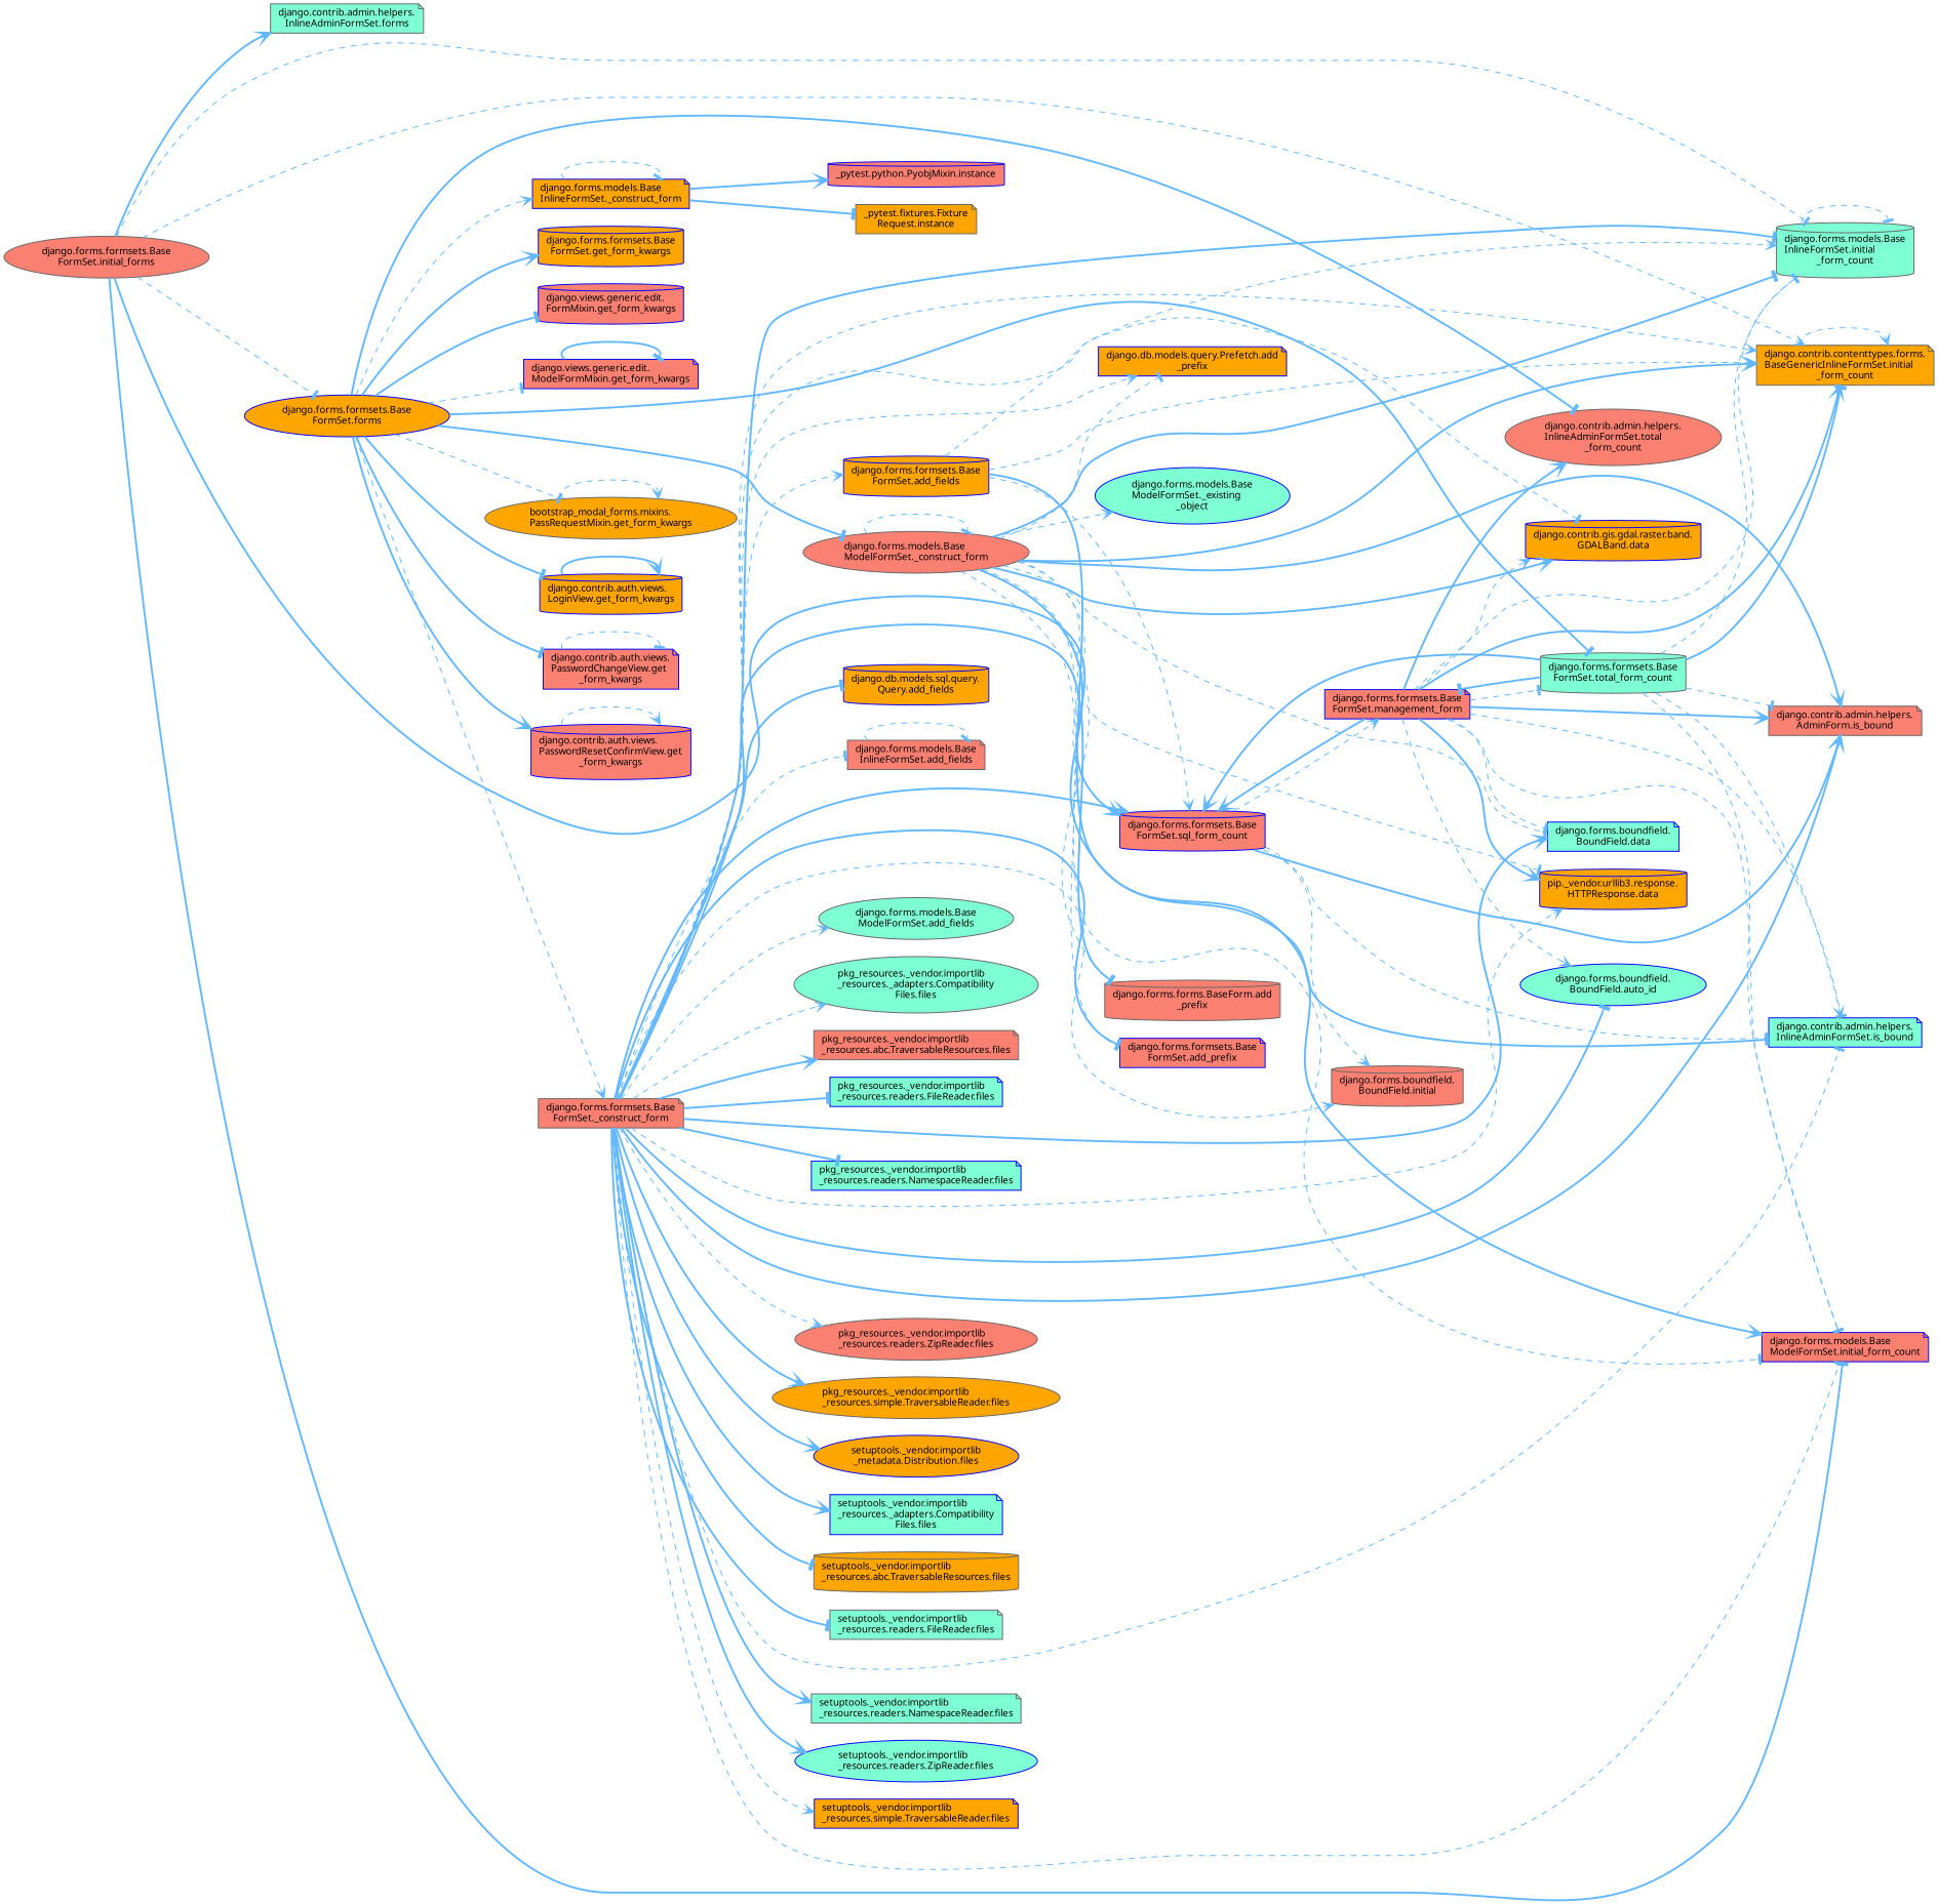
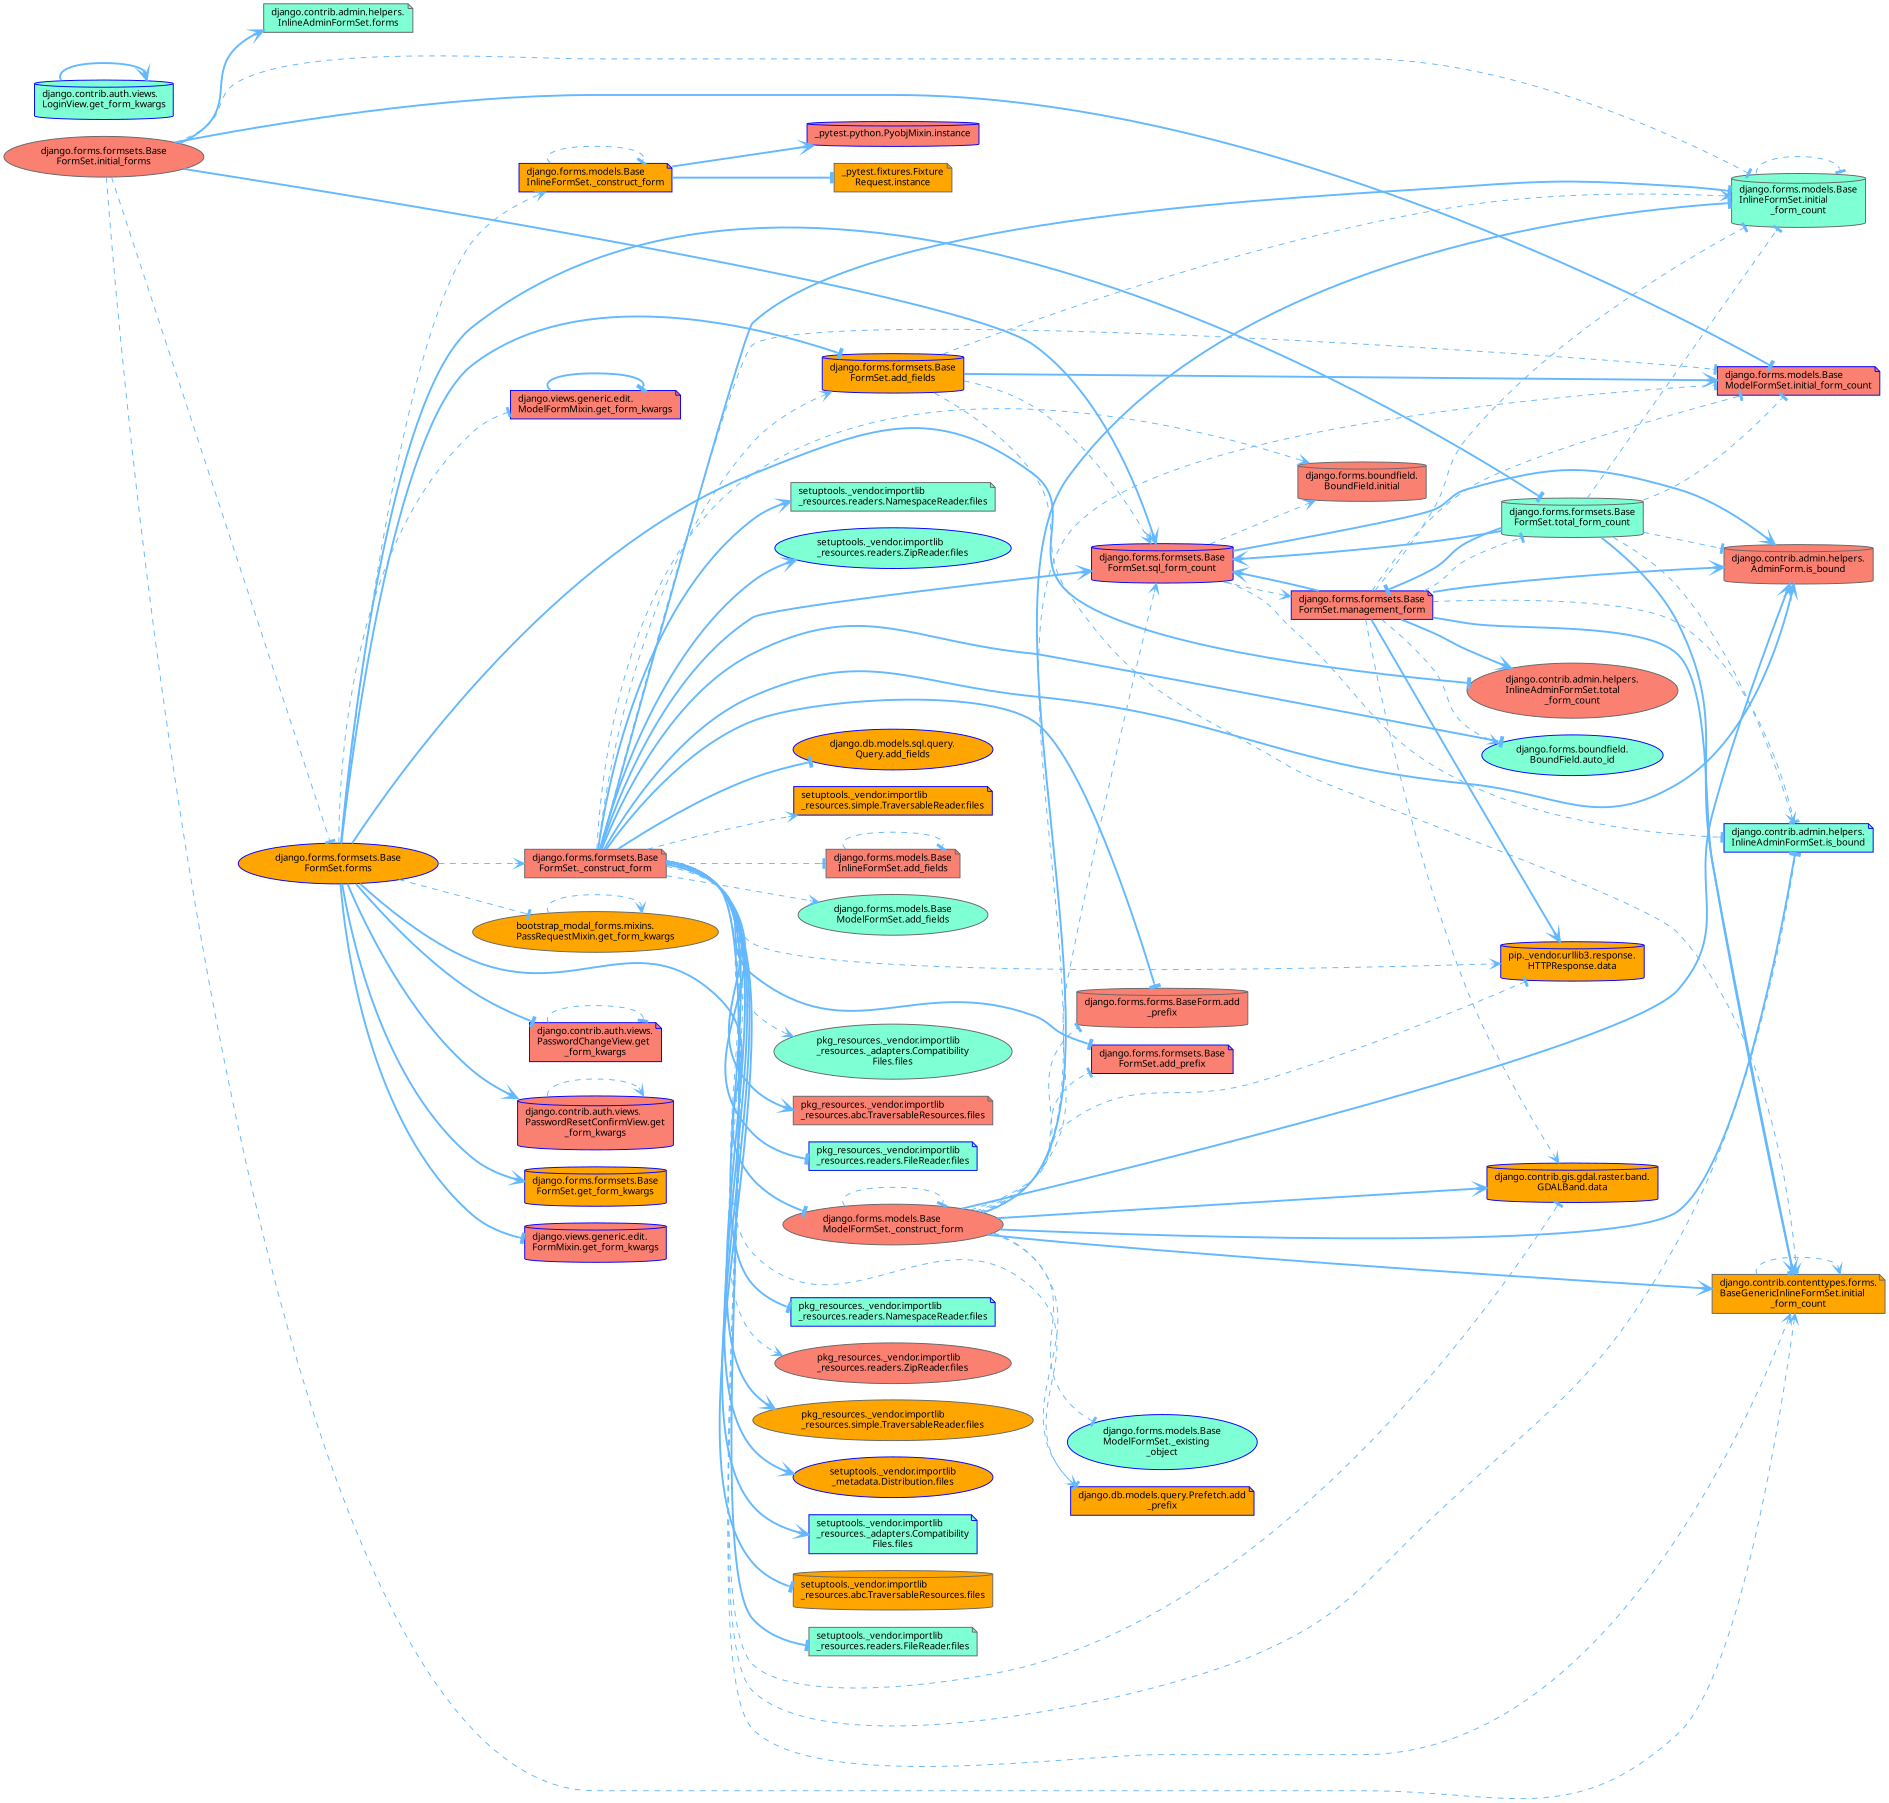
  digraph {
    fontname="Noto Sans"
    rankdir=LR
    node [color=blue fillcolor=salmon fontname="Noto Sans" fontsize=10 shape=note style=filled]
    edge [arrowhead=vee color=steelblue1 fontname="Noto Sans" fontsize=10 labelfontname=Helvetica labelfontsize=10 style=dashed]
    n1 [color=gray40 fontcolor=black height=0.2 label="django.forms.formsets.Base\lFormSet.initial_forms" shape=ellipse width=0.4]
    n2 [color=gray40 fillcolor=aquamarine height=0.2 label="django.contrib.admin.helpers.\lInlineAdminFormSet.forms" width=0.4]
    n3 [fillcolor=orange height=0.2 label="django.forms.formsets.Base\lFormSet.forms" shape=ellipse width=0.4]
    n4 [color=gray40 fillcolor=orange height=0.2 label="django.contrib.contenttypes.forms.\lBaseGenericInlineFormSet.initial\l_form_count" width=0.4]
    n5 [height=0.2 label="django.forms.formsets.Base\lFormSet.sql_form_count" shape=cylinder width=0.4]
    n6 [color=gray40 fillcolor=aquamarine height=0.2 label="django.forms.models.Base\lInlineFormSet.initial\l_form_count" shape=cylinder width=0.4]
    n7 [height=0.2 label="django.forms.models.Base\lModelFormSet.initial_form_count" width=0.4]
    n8 [color=gray40 height=0.2 label="django.forms.formsets.Base\lFormSet._construct_form" width=0.4]
    n9 [color=gray40 height=0.2 label="django.contrib.admin.helpers.\lInlineAdminFormSet.total\l_form_count" shape=ellipse width=0.4]
    n10 [color=gray40 fillcolor=aquamarine height=0.2 label="django.forms.formsets.Base\lFormSet.total_form_count" shape=cylinder width=0.4]
    n11 [fillcolor=orange height=0.2 label="django.forms.models.Base\lInlineFormSet._construct_form" width=0.4]
    n12 [color=gray40 height=0.2 label="django.forms.models.Base\lModelFormSet._construct_form" shape=ellipse width=0.4]
    n13 [color=gray40 fillcolor=orange height=0.2 label="bootstrap_modal_forms.mixins.\lPassRequestMixin.get_form_kwargs" shape=ellipse width=0.4]
-   n14 [fillcolor=orange height=0.2 label="django.contrib.auth.views.\lLoginView.get_form_kwargs" shape=cylinder width=0.4]
+   n14 [fillcolor=aquamarine height=0.2 label="django.contrib.auth.views.\lLoginView.get_form_kwargs" shape=cylinder width=0.4]
    n15 [height=0.2 label="django.contrib.auth.views.\lPasswordChangeView.get\l_form_kwargs" width=0.4]
    n16 [height=0.2 label="django.contrib.auth.views.\lPasswordResetConfirmView.get\l_form_kwargs" shape=cylinder width=0.4]
    n17 [fillcolor=orange height=0.2 label="django.forms.formsets.Base\lFormSet.get_form_kwargs" shape=cylinder width=0.4]
    n18 [height=0.2 label="django.views.generic.edit.\lFormMixin.get_form_kwargs" shape=cylinder width=0.4]
    n19 [height=0.2 label="django.views.generic.edit.\lModelFormMixin.get_form_kwargs" width=0.4]
    n20 [color=gray40 height=0.2 label="django.forms.boundfield.\lBoundField.initial" shape=cylinder width=0.4]
-   n21 [color=gray40 height=0.2 label="django.contrib.admin.helpers.\lAdminForm.is_bound" width=0.4]
+   n21 [color=gray40 height=0.2 label="django.contrib.admin.helpers.\lAdminForm.is_bound" shape=cylinder width=0.4]
    n22 [fillcolor=aquamarine height=0.2 label="django.contrib.admin.helpers.\lInlineAdminFormSet.is_bound" width=0.4]
    n23 [height=0.2 label="django.forms.formsets.Base\lFormSet.management_form" width=0.4]
-   n24 [fillcolor=orange height=0.2 label="django.db.models.sql.query.\lQuery.add_fields" shape=cylinder width=0.4]
+   n24 [fillcolor=orange height=0.2 label="django.db.models.sql.query.\lQuery.add_fields" shape=ellipse width=0.4]
    n25 [fillcolor=orange height=0.2 label="django.forms.formsets.Base\lFormSet.add_fields" shape=cylinder width=0.4]
    n26 [fillcolor=aquamarine height=0.2 label="django.forms.boundfield.\lBoundField.auto_id" shape=ellipse width=0.4]
    n27 [fillcolor=orange height=0.2 label="django.contrib.gis.gdal.raster.band.\lGDALBand.data" shape=cylinder width=0.4]
-   n28 [fillcolor=aquamarine height=0.2 label="django.forms.boundfield.\lBoundField.data" width=0.4]
    n29 [fillcolor=orange height=0.2 label="pip._vendor.urllib3.response.\lHTTPResponse.data" shape=cylinder width=0.4]
    n30 [color=gray40 height=0.2 label="django.forms.models.Base\lInlineFormSet.add_fields" width=0.4]
    n31 [color=gray40 fillcolor=aquamarine height=0.2 label="django.forms.models.Base\lModelFormSet.add_fields" shape=ellipse width=0.4]
    n32 [fillcolor=orange height=0.2 label="django.db.models.query.Prefetch.add\l_prefix" width=0.4]
    n33 [color=gray40 height=0.2 label="django.forms.forms.BaseForm.add\l_prefix" shape=cylinder width=0.4]
    n34 [height=0.2 label="django.forms.formsets.Base\lFormSet.add_prefix" width=0.4]
    n35 [color=gray40 fillcolor=aquamarine height=0.2 label="pkg_resources._vendor.importlib\l_resources._adapters.Compatibility\lFiles.files" shape=ellipse width=0.4]
    n36 [color=gray40 height=0.2 label="pkg_resources._vendor.importlib\l_resources.abc.TraversableResources.files" width=0.4]
    n37 [fillcolor=aquamarine height=0.2 label="pkg_resources._vendor.importlib\l_resources.readers.FileReader.files" width=0.4]
    n38 [fillcolor=aquamarine height=0.2 label="pkg_resources._vendor.importlib\l_resources.readers.NamespaceReader.files" width=0.4]
    n39 [color=gray40 height=0.2 label="pkg_resources._vendor.importlib\l_resources.readers.ZipReader.files" shape=ellipse width=0.4]
    n40 [color=gray40 fillcolor=orange height=0.2 label="pkg_resources._vendor.importlib\l_resources.simple.TraversableReader.files" shape=ellipse width=0.4]
    n41 [fillcolor=orange height=0.2 label="setuptools._vendor.importlib\l_metadata.Distribution.files" shape=ellipse width=0.4]
    n42 [fillcolor=aquamarine height=0.2 label="setuptools._vendor.importlib\l_resources._adapters.Compatibility\lFiles.files" width=0.4]
    n43 [color=gray40 fillcolor=orange height=0.2 label="setuptools._vendor.importlib\l_resources.abc.TraversableResources.files" shape=cylinder width=0.4]
    n44 [color=gray40 fillcolor=aquamarine height=0.2 label="setuptools._vendor.importlib\l_resources.readers.FileReader.files" width=0.4]
    n45 [color=gray40 fillcolor=aquamarine height=0.2 label="setuptools._vendor.importlib\l_resources.readers.NamespaceReader.files" width=0.4]
    n46 [fillcolor=aquamarine height=0.2 label="setuptools._vendor.importlib\l_resources.readers.ZipReader.files" shape=ellipse width=0.4]
    n47 [fillcolor=orange height=0.2 label="setuptools._vendor.importlib\l_resources.simple.TraversableReader.files" width=0.4]
    n48 [color=gray40 fillcolor=orange height=0.2 label="_pytest.fixtures.Fixture\lRequest.instance" width=0.4]
    n49 [height=0.2 label="_pytest.python.PyobjMixin.instance" shape=cylinder width=0.4]
    n50 [fillcolor=aquamarine height=0.2 label="django.forms.models.Base\lModelFormSet._existing\l_object" shape=ellipse width=0.4]
    n1 -> n2 [style=bold]
    n1 -> n3 [arrowhead=tee]
    n1 -> n4
    n1 -> n5 [style=bold]
    n1 -> n6 [arrowhead=tee]
    n1 -> n7 [arrowhead=tee style=bold]
    n3 -> n8
    n3 -> n9 [arrowhead=tee style=bold]
    n3 -> n10 [arrowhead=tee style=bold]
    n3 -> n11
    n3 -> n12 [arrowhead=tee style=bold]
    n3 -> n13 [arrowhead=tee]
-   n3 -> n14 [arrowhead=tee style=bold]
+   n3 -> n25 [arrowhead=tee style=bold]
    n3 -> n15 [arrowhead=tee style=bold]
    n3 -> n16 [style=bold]
    n3 -> n17 [style=bold]
    n3 -> n18 [arrowhead=tee style=bold]
    n3 -> n19 [arrowhead=tee]
    n4 -> n4
    n5 -> n20
    n5 -> n21 [style=bold]
    n5 -> n22 [arrowhead=tee]
    n5 -> n23
    n6 -> n6 [arrowhead=tee]
    n8 -> n4
    n8 -> n5 [style=bold]
    n8 -> n6 [arrowhead=tee style=bold]
    n8 -> n7 [arrowhead=tee]
    n8 -> n20
    n8 -> n21 [style=bold]
    n8 -> n22 [arrowhead=tee]
    n8 -> n24 [arrowhead=tee style=bold]
    n8 -> n25
    n8 -> n26 [arrowhead=tee style=bold]
    n8 -> n27 [arrowhead=tee]
-   n8 -> n28 [style=bold]
    n8 -> n29
    n8 -> n30 [arrowhead=tee]
    n8 -> n31
    n8 -> n32
    n8 -> n33 [arrowhead=tee style=bold]
    n8 -> n34 [arrowhead=tee style=bold]
    n8 -> n35
    n8 -> n36 [style=bold]
    n8 -> n37 [arrowhead=tee style=bold]
    n8 -> n38 [arrowhead=tee style=bold]
    n8 -> n39
    n8 -> n40 [style=bold]
    n8 -> n41 [style=bold]
    n8 -> n42 [style=bold]
    n8 -> n43 [arrowhead=tee style=bold]
    n8 -> n44 [arrowhead=tee style=bold]
    n8 -> n45 [style=bold]
    n8 -> n46 [style=bold]
    n8 -> n47
    n10 -> n4 [arrowhead=tee style=bold]
    n10 -> n5 [style=bold]
    n10 -> n6 [arrowhead=tee]
    n10 -> n7 [arrowhead=tee]
    n10 -> n21 [arrowhead=tee]
    n10 -> n22
    n10 -> n23 [arrowhead=tee style=bold]
    n11 -> n11 [arrowhead=tee]
    n11 -> n48 [arrowhead=tee style=bold]
    n11 -> n49 [style=bold]
    n12 -> n4 [style=bold]
    n12 -> n5
    n12 -> n6 [arrowhead=tee style=bold]
    n12 -> n7 [arrowhead=tee]
    n12 -> n12 [arrowhead=tee]
    n12 -> n21 [style=bold]
    n12 -> n22 [arrowhead=tee style=bold]
    n12 -> n27 [style=bold]
-   n12 -> n28 [arrowhead=tee]
    n12 -> n29 [arrowhead=tee]
    n12 -> n32 [arrowhead=tee]
    n12 -> n33 [arrowhead=tee]
    n12 -> n34 [arrowhead=tee]
-   n12 -> n50
+   n12 -> n50 [arrowhead=tee]
    n13 -> n13
    n14 -> n14 [style=bold]
    n15 -> n15 [arrowhead=tee]
    n16 -> n16
    n19 -> n19 [arrowhead=tee style=bold]
    n23 -> n4 [style=bold]
    n23 -> n5 [style=bold]
    n23 -> n6 [arrowhead=tee]
    n23 -> n7 [arrowhead=tee]
    n23 -> n9 [style=bold]
    n23 -> n10 [arrowhead=tee]
    n23 -> n21 [style=bold]
    n23 -> n22 [arrowhead=tee]
    n23 -> n26
    n23 -> n27
-   n23 -> n28 [arrowhead=tee]
    n23 -> n29 [style=bold]
    n25 -> n4
    n25 -> n5
    n25 -> n6
    n25 -> n7 [style=bold]
    n30 -> n30 [arrowhead=tee]
  }
